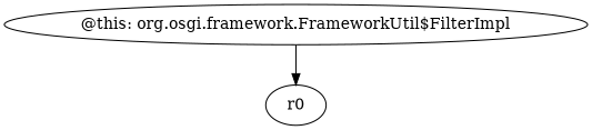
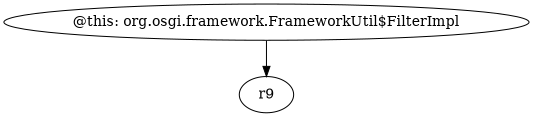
  digraph {
    n1 [label="@this: org.osgi.framework.FrameworkUtil$FilterImpl"]
-   n2 [label=r0]
+   n2 [label=r9]
    n1 -> n2
  }
